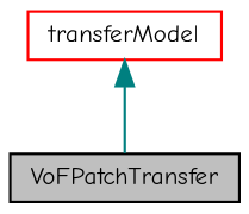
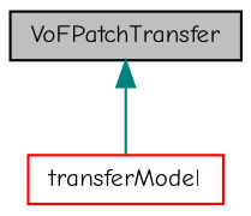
  digraph {
    fontname="Comic Neue"
    node [fontname="Comic Neue" fontsize=10 shape=record]
    n1 [color=black fillcolor=grey75 fontcolor=black height=0.2 label=VoFPatchTransfer style=filled width=0.4]
    n2 [color=red height=0.2 label=transferModel width=0.4]
-   n2 -> n1 [color=teal dir=back fontname="Comic Neue" fontsize=10 labelfontname=Helvetica labelfontsize=10 style=solid]
+   n1 -> n2 [color=teal dir=back fontname="Comic Neue" fontsize=10 labelfontname=Helvetica labelfontsize=10 style=solid]
  }
